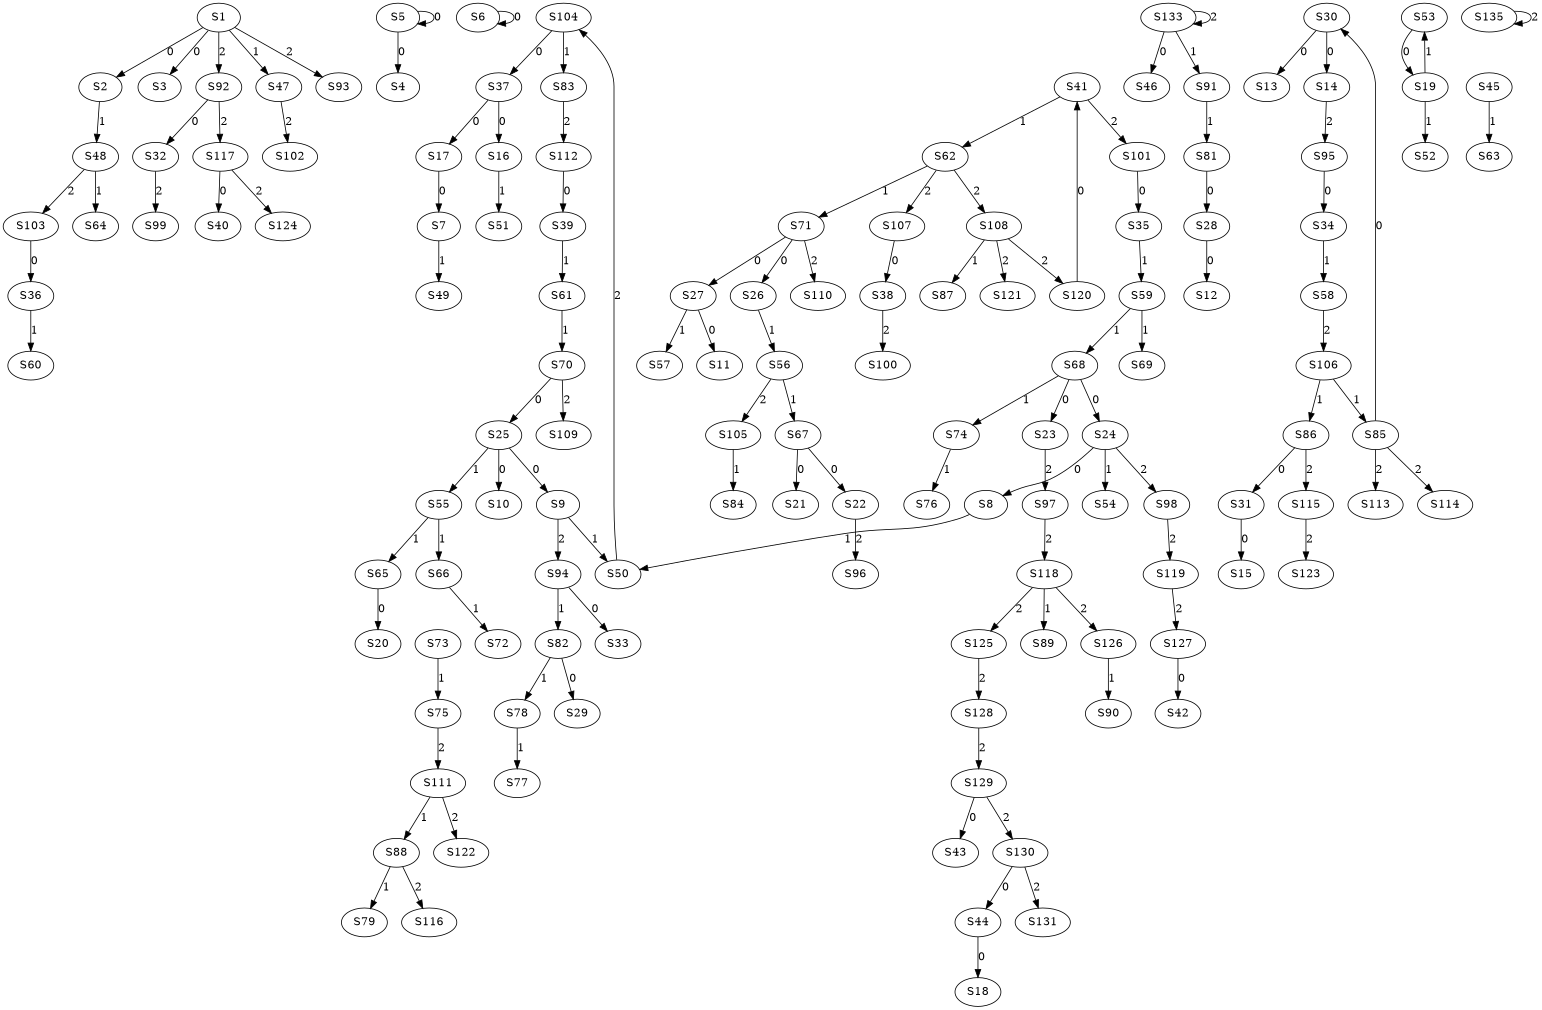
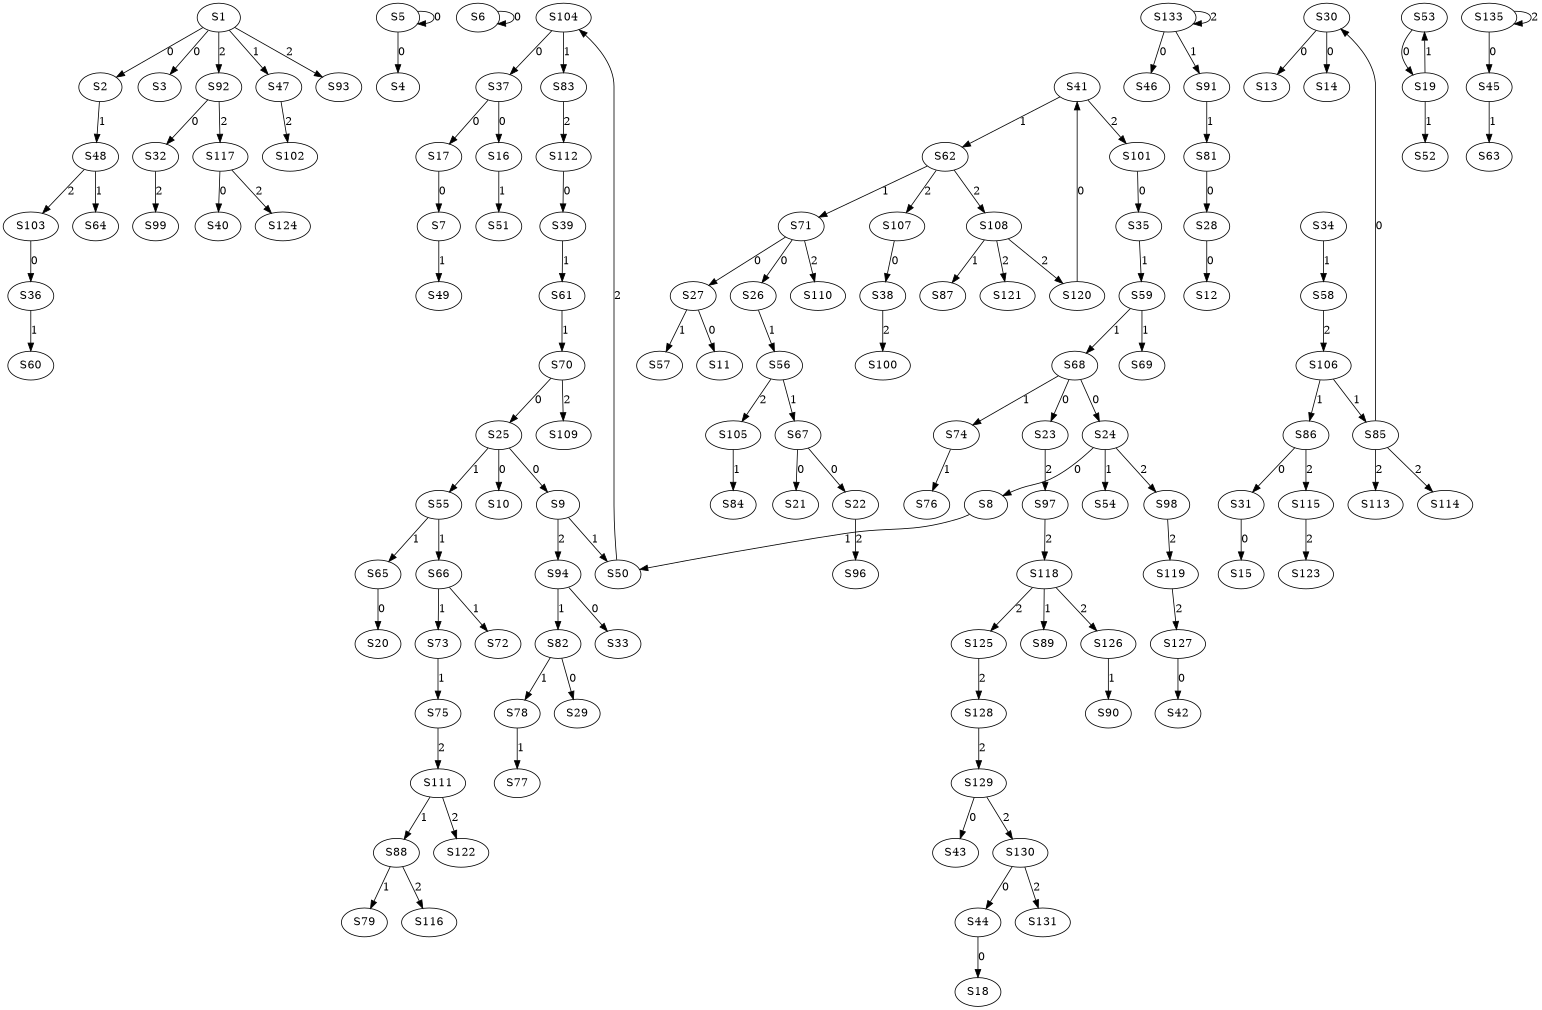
  strict digraph {
    S1
    S2
    S3
    S92
    S47
    S93
    S48
    S32
    S117
    S102
    S103
    S64
    S5
    S4
    S6
    S17
    S7
    S49
    S24
    S8
    S54
    S98
    S50
    S119
    S104
    S25
    S9
    S10
    S55
    S94
    S65
    S66
    S82
    S33
    S27
    S11
    S57
    S28
    S12
    S30
    S13
    S14
-   S95
    S34
    S31
    S15
    S37
    S16
    S51
    S44
    S18
    S53
    S19
    S52
    S20
    S67
    S21
    S22
    S96
    S68
    S23
    S74
    S97
    S76
    S118
    S70
    S109
    S71
    S26
    S110
    S56
    S105
    S81
    S29
    S78
    S77
    S85
    S113
    S114
    S86
    S115
    S123
    S99
    S40
    S124
    S58
    S106
    S101
    S35
    S59
    S69
    S36
    S60
    S83
    S112
    S107
    S38
    S100
    S39
    S61
    S120
    S41
    S62
    S108
    S127
    S42
    S129
    S43
    S130
    S131
    n111 [label=S135]
    S45
    S63
    S133
    S46
    S91
    S72
    S73
    S84
    S87
    S121
    S75
    S111
    S88
    S122
    S79
    S116
    S89
    S126
    S125
    S90
    S128
    S1 -> S2 [label=0]
    S1 -> S3 [label=0]
    S1 -> S92 [label=2]
    S1 -> S47 [label=1]
    S1 -> S93 [label=2]
    S2 -> S48 [label=1]
    S92 -> S32 [label=0]
    S92 -> S117 [label=2]
    S47 -> S102 [label=2]
    S48 -> S103 [label=2]
    S48 -> S64 [label=1]
    S32 -> S99 [label=2]
    S117 -> S40 [label=0]
    S117 -> S124 [label=2]
    S103 -> S36 [label=0]
    S5 -> S5 [label=0]
    S5 -> S4 [label=0]
    S6 -> S6 [label=0]
    S17 -> S7 [label=0]
    S7 -> S49 [label=1]
    S24 -> S8 [label=0]
    S24 -> S54 [label=1]
    S24 -> S98 [label=2]
    S8 -> S50 [label=1]
    S98 -> S119 [label=2]
    S50 -> S104 [label=2]
    S119 -> S127 [label=2]
    S104 -> S37 [label=0]
    S104 -> S83 [label=1]
    S25 -> S9 [label=0]
    S25 -> S10 [label=0]
    S25 -> S55 [label=1]
    S9 -> S50 [label=1]
    S9 -> S94 [label=2]
    S55 -> S65 [label=1]
    S55 -> S66 [label=1]
    S94 -> S82 [label=1]
    S94 -> S33 [label=0]
    S65 -> S20 [label=0]
    S66 -> S72 [label=1]
+   S66 -> S73 [label=1]
    S82 -> S29 [label=0]
    S82 -> S78 [label=1]
    S27 -> S11 [label=0]
    S27 -> S57 [label=1]
    S28 -> S12 [label=0]
    S30 -> S13 [label=0]
    S30 -> S14 [label=0]
-   S14 -> S95 [label=2]
-   S95 -> S34 [label=0]
    S34 -> S58 [label=1]
    S31 -> S15 [label=0]
    S37 -> S17 [label=0]
    S37 -> S16 [label=0]
    S16 -> S51 [label=1]
    S44 -> S18 [label=0]
    S53 -> S19 [label=0]
    S19 -> S53 [label=1]
    S19 -> S52 [label=1]
    S67 -> S21 [label=0]
    S67 -> S22 [label=0]
    S22 -> S96 [label=2]
    S68 -> S24 [label=0]
    S68 -> S23 [label=0]
    S68 -> S74 [label=1]
    S23 -> S97 [label=2]
    S74 -> S76 [label=1]
    S97 -> S118 [label=2]
    S118 -> S89 [label=1]
    S118 -> S126 [label=2]
    S118 -> S125 [label=2]
    S70 -> S25 [label=0]
    S70 -> S109 [label=2]
    S71 -> S27 [label=0]
    S71 -> S26 [label=0]
    S71 -> S110 [label=2]
    S26 -> S56 [label=1]
    S56 -> S67 [label=1]
    S56 -> S105 [label=2]
    S105 -> S84 [label=1]
    S81 -> S28 [label=0]
    S78 -> S77 [label=1]
    S85 -> S30 [label=0]
    S85 -> S113 [label=2]
    S85 -> S114 [label=2]
    S86 -> S31 [label=0]
    S86 -> S115 [label=2]
    S115 -> S123 [label=2]
    S58 -> S106 [label=2]
    S106 -> S85 [label=1]
    S106 -> S86 [label=1]
    S101 -> S35 [label=0]
    S35 -> S59 [label=1]
    S59 -> S68 [label=1]
    S59 -> S69 [label=1]
    S36 -> S60 [label=1]
    S83 -> S112 [label=2]
    S112 -> S39 [label=0]
    S107 -> S38 [label=0]
    S38 -> S100 [label=2]
    S39 -> S61 [label=1]
    S61 -> S70 [label=1]
    S120 -> S41 [label=0]
    S41 -> S101 [label=2]
    S41 -> S62 [label=1]
    S62 -> S71 [label=1]
    S62 -> S107 [label=2]
    S62 -> S108 [label=2]
    S108 -> S120 [label=2]
    S108 -> S87 [label=1]
    S108 -> S121 [label=2]
    S127 -> S42 [label=0]
    S129 -> S43 [label=0]
    S129 -> S130 [label=2]
    S130 -> S44 [label=0]
    S130 -> S131 [label=2]
    n111 -> n111 [label=2]
+   n111 -> S45 [label=0]
    S45 -> S63 [label=1]
    S133 -> S133 [label=2]
    S133 -> S46 [label=0]
    S133 -> S91 [label=1]
    S91 -> S81 [label=1]
    S73 -> S75 [label=1]
    S75 -> S111 [label=2]
    S111 -> S88 [label=1]
    S111 -> S122 [label=2]
    S88 -> S79 [label=1]
    S88 -> S116 [label=2]
    S126 -> S90 [label=1]
    S125 -> S128 [label=2]
    S128 -> S129 [label=2]
  }
